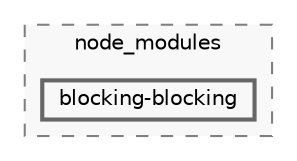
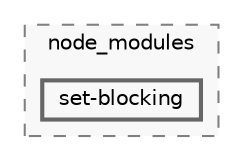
  digraph {
    compound=true
-   n1 [color=gray40 fillcolor="#f8f8f8" fontname=Helvetica fontsize=10 height=0.2 label="blocking-blocking" shape=box style="filled,bold" width=0.4]
+   n1 [color=gray40 fillcolor="#f8f8f8" fontname=Helvetica fontsize=10 height=0.2 label="set-blocking" shape=box style="filled,bold" width=0.4]
    subgraph cluster_1 {
      bgcolor="#f8f8f8"
      fontname=Helvetica
      fontsize=10
      label=node_modules
      pencolor=grey50
      style="filled,dashed"
      n1
    }
  }
